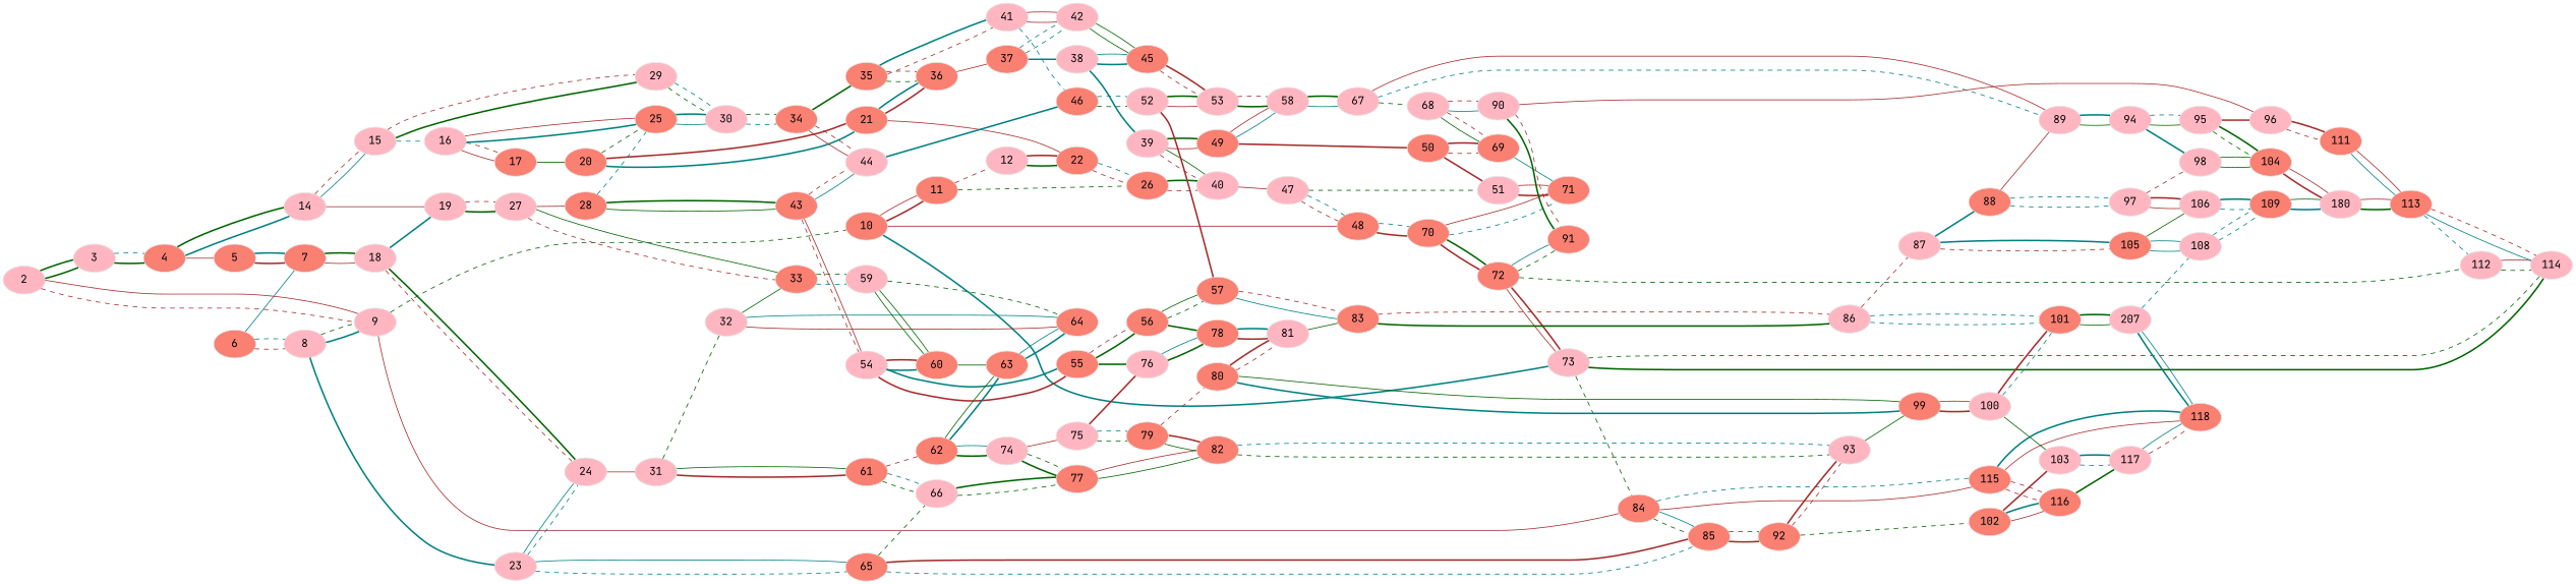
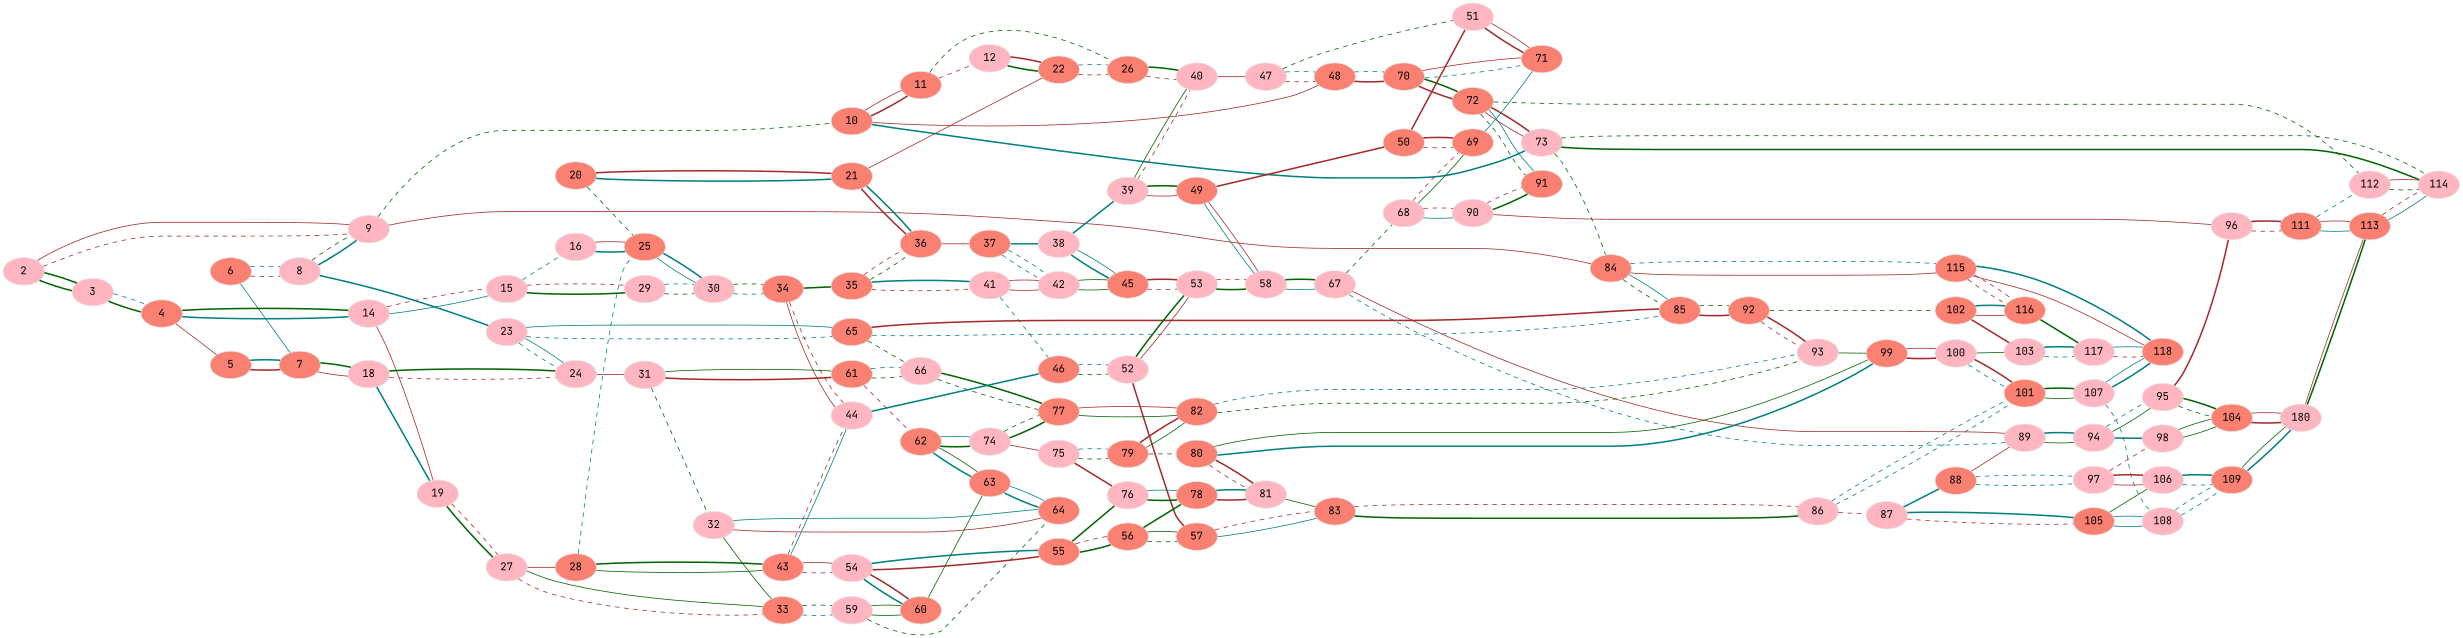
  graph {
    fontname="JetBrains Mono"
    rankdir=LR
    node [color=gray90 fillcolor=salmon fontname="JetBrains Mono" style=filled]
    edge [color=brown fontname="JetBrains Mono" style=dashed]
    2 [fillcolor=lightpink]
    3 [fillcolor=lightpink]
    9 [fillcolor=lightpink]
    6
    7
    8 [fillcolor=lightpink]
    4
    10
    84
    5
    14 [fillcolor=lightpink]
    15 [fillcolor=lightpink]
    19 [fillcolor=lightpink]
    18 [fillcolor=lightpink]
    23 [fillcolor=lightpink]
    24 [fillcolor=lightpink]
    65
    11
    48
    73 [fillcolor=lightpink]
    85
    115
    12 [fillcolor=lightpink]
    26
    70
    114 [fillcolor=lightpink]
    22
    40 [fillcolor=lightpink]
-   17
    20
    16 [fillcolor=lightpink]
    29 [fillcolor=lightpink]
    27 [fillcolor=lightpink]
    25
    30 [fillcolor=lightpink]
    21
    31 [fillcolor=lightpink]
    28
    33
    36
    37
    66 [fillcolor=lightpink]
    32 [fillcolor=lightpink]
    61
    34
    47 [fillcolor=lightpink]
    43
    59 [fillcolor=lightpink]
    44 [fillcolor=lightpink]
    54 [fillcolor=lightpink]
    35
    64
    62
    60
    41 [fillcolor=lightpink]
    46
    42 [fillcolor=lightpink]
    38 [fillcolor=lightpink]
    39 [fillcolor=lightpink]
    45
    49
    53 [fillcolor=lightpink]
    50
    58 [fillcolor=lightpink]
    51 [fillcolor=lightpink]
    52 [fillcolor=lightpink]
    55
    57
    71
    72
    69
    67 [fillcolor=lightpink]
    83
    56
    76 [fillcolor=lightpink]
    63
    78
    81 [fillcolor=lightpink]
    86 [fillcolor=lightpink]
    68 [fillcolor=lightpink]
    89 [fillcolor=lightpink]
    74 [fillcolor=lightpink]
    77
    75 [fillcolor=lightpink]
    92
    82
    90 [fillcolor=lightpink]
    94 [fillcolor=lightpink]
    91
    96 [fillcolor=lightpink]
    112 [fillcolor=lightpink]
    79
    80
    93 [fillcolor=lightpink]
    99
    100 [fillcolor=lightpink]
    87 [fillcolor=lightpink]
    101
    116
    118
    102
    88
    105
-   107 [fillcolor=lightpink label=207]
+   107 [fillcolor=lightpink]
    97 [fillcolor=lightpink]
    106 [fillcolor=lightpink]
    108 [fillcolor=lightpink]
    98 [fillcolor=lightpink]
    95 [fillcolor=lightpink]
    111
    103 [fillcolor=lightpink]
    104
    n113 [fillcolor=lightpink label=180]
    113
    109
    117 [fillcolor=lightpink]
    2 -- 3 [color=darkgreen style=bold]
    2 -- 3 [color=darkgreen style=bold]
    2 -- 9
    2 -- 9 [style=solid]
    3 -- 4 [color=darkgreen style=bold]
    3 -- 4 [color=teal]
    9 -- 10 [color=darkgreen]
    9 -- 84 [style=solid]
    6 -- 7 [color=teal style=solid]
    6 -- 8
    6 -- 8 [color=teal]
    7 -- 18 [style=solid]
    7 -- 18 [color=darkgreen style=bold]
    8 -- 9 [color=teal style=bold]
    8 -- 9 [color=darkgreen]
    8 -- 23 [color=teal style=bold]
    4 -- 5 [style=solid]
    4 -- 14 [color=teal style=bold]
    4 -- 14 [color=darkgreen style=bold]
    10 -- 11 [style=bold]
    10 -- 11 [style=solid]
    10 -- 48 [style=solid]
    10 -- 73 [color=teal style=bold]
    84 -- 85 [color=darkgreen]
    84 -- 85 [color=teal style=solid]
    84 -- 115 [style=solid]
    84 -- 115 [color=teal]
    5 -- 7 [style=bold]
    5 -- 7 [color=teal style=bold]
    14 -- 15 [color=teal style=solid]
    14 -- 15
    14 -- 19 [style=solid]
    15 -- 16 [color=teal]
    15 -- 29 [color=darkgreen style=bold]
    15 -- 29
    19 -- 27 [color=darkgreen style=bold]
    19 -- 27
    18 -- 19 [color=teal style=bold]
    18 -- 24
    18 -- 24 [color=darkgreen style=bold]
    23 -- 24 [color=teal]
    23 -- 24 [color=teal style=solid]
    23 -- 65 [color=teal]
    23 -- 65 [color=teal style=solid]
    24 -- 31 [style=solid]
    65 -- 85 [color=teal]
    65 -- 85 [style=bold]
    65 -- 66 [color=darkgreen]
    11 -- 12
    11 -- 26 [color=darkgreen]
    48 -- 70 [style=bold]
    48 -- 70 [color=teal]
    73 -- 84 [color=darkgreen]
    73 -- 114 [color=darkgreen style=bold]
    73 -- 114 [color=darkgreen]
    85 -- 92 [style=bold]
    85 -- 92 [color=darkgreen]
    115 -- 116
    115 -- 116
    115 -- 118 [style=solid]
    115 -- 118 [color=teal style=bold]
    12 -- 22 [color=darkgreen style=bold]
    12 -- 22 [style=bold]
    26 -- 40
    26 -- 40 [color=darkgreen style=bold]
    70 -- 71 [color=teal]
    70 -- 71 [style=solid]
    70 -- 72 [style=bold]
    70 -- 72 [color=darkgreen style=bold]
    22 -- 26
    22 -- 26 [color=teal]
    40 -- 47 [style=solid]
-   17 -- 20 [color=darkgreen style=solid]
    20 -- 25 [color=darkgreen]
    20 -- 21 [color=teal style=bold]
    20 -- 21 [style=bold]
-   16 -- 17 [style=solid]
-   16 -- 17
    16 -- 25 [color=teal style=bold]
    16 -- 25 [style=solid]
    29 -- 30 [color=darkgreen]
    29 -- 30 [color=teal]
    27 -- 28 [style=solid]
    27 -- 33
    27 -- 33 [color=darkgreen style=solid]
    25 -- 30 [color=teal style=solid]
    25 -- 30 [color=teal style=bold]
    30 -- 34 [color=teal]
    30 -- 34 [color=darkgreen]
    21 -- 22 [style=solid]
    21 -- 36 [style=bold]
    21 -- 36 [color=teal style=bold]
    31 -- 32 [color=darkgreen]
    31 -- 61 [style=bold]
    31 -- 61 [color=darkgreen style=solid]
    28 -- 25 [color=teal]
    28 -- 43 [color=darkgreen style=solid]
    28 -- 43 [color=darkgreen style=bold]
    33 -- 59 [color=teal]
    33 -- 59 [color=darkgreen]
    36 -- 37 [style=solid]
    37 -- 42 [color=teal]
    37 -- 42 [color=teal]
    37 -- 38 [color=teal style=bold]
    66 -- 77 [color=darkgreen]
    66 -- 77 [color=darkgreen style=bold]
    32 -- 33 [color=darkgreen style=solid]
    32 -- 64 [style=solid]
    32 -- 64 [color=teal style=solid]
    61 -- 66 [color=darkgreen]
    61 -- 66 [color=teal]
    61 -- 62
    34 -- 44 [style=solid]
    34 -- 44
    34 -- 35 [color=darkgreen style=bold]
    47 -- 48
    47 -- 48 [color=teal]
    47 -- 51 [color=darkgreen]
    43 -- 44 [color=teal style=solid]
    43 -- 44
    43 -- 54
    43 -- 54 [style=solid]
    59 -- 64 [color=darkgreen]
    59 -- 60 [color=darkgreen style=solid]
    59 -- 60 [color=darkgreen style=solid]
    44 -- 46 [color=teal style=bold]
    54 -- 60 [color=teal style=bold]
    54 -- 60 [style=bold]
    54 -- 55 [style=bold]
    54 -- 55 [color=teal style=bold]
    35 -- 36 [color=darkgreen]
    35 -- 36
    35 -- 41
    35 -- 41 [color=teal style=bold]
    62 -- 63 [color=teal style=bold]
    62 -- 63 [color=darkgreen style=solid]
    62 -- 74 [color=darkgreen style=bold]
    62 -- 74 [color=teal style=solid]
    60 -- 63 [color=darkgreen style=solid]
    41 -- 46 [color=teal]
    41 -- 42 [style=solid]
    41 -- 42 [style=solid]
    46 -- 52 [color=darkgreen]
    46 -- 52 [color=teal]
    42 -- 45 [color=darkgreen style=solid]
    42 -- 45 [color=darkgreen style=solid]
    38 -- 39 [color=teal style=bold]
    38 -- 45 [color=teal style=bold]
    38 -- 45 [color=teal style=solid]
    39 -- 40
    39 -- 40 [color=darkgreen style=solid]
    39 -- 49 [style=solid]
    39 -- 49 [color=darkgreen style=bold]
    45 -- 53
    45 -- 53 [style=bold]
    49 -- 50 [style=bold]
    49 -- 58 [color=teal style=solid]
    49 -- 58 [style=solid]
    53 -- 58 [color=darkgreen style=bold]
    53 -- 58
    50 -- 51 [style=bold]
    50 -- 69
    50 -- 69 [style=bold]
    58 -- 67 [color=teal style=solid]
    58 -- 67 [color=darkgreen style=bold]
    51 -- 71 [style=bold]
    51 -- 71 [style=solid]
    52 -- 53 [style=solid]
    52 -- 53 [color=darkgreen style=bold]
    52 -- 57 [style=bold]
    55 -- 56 [color=darkgreen style=bold]
    55 -- 56
    55 -- 76 [color=darkgreen style=bold]
    57 -- 83 [color=teal style=solid]
    57 -- 83
    72 -- 73 [style=solid]
    72 -- 73 [style=bold]
    72 -- 91 [color=darkgreen]
    72 -- 91 [color=teal style=solid]
    72 -- 112 [color=darkgreen]
    69 -- 71 [color=teal style=solid]
    67 -- 68 [color=darkgreen]
    67 -- 89 [color=teal]
    67 -- 89 [style=solid]
    83 -- 86 [color=darkgreen style=bold]
    83 -- 86
    56 -- 57 [color=darkgreen]
    56 -- 57 [color=darkgreen style=solid]
    56 -- 78 [color=darkgreen style=bold]
    76 -- 78 [color=darkgreen style=bold]
    76 -- 78 [color=teal style=solid]
    63 -- 64 [color=teal style=bold]
    63 -- 64 [color=teal style=solid]
    78 -- 81 [style=bold]
    78 -- 81 [color=teal style=bold]
    81 -- 83 [color=darkgreen style=solid]
    86 -- 87
    86 -- 101 [color=teal]
    86 -- 101 [color=teal]
    68 -- 69 [color=darkgreen style=solid]
    68 -- 69
    68 -- 90 [color=teal style=solid]
    68 -- 90
    89 -- 94 [color=darkgreen style=solid]
    89 -- 94 [color=teal style=bold]
    74 -- 77 [color=darkgreen style=bold]
    74 -- 77 [color=darkgreen]
    74 -- 75 [style=solid]
    77 -- 82 [color=darkgreen style=solid]
    77 -- 82 [style=solid]
    75 -- 76 [style=bold]
    75 -- 79 [color=darkgreen]
    75 -- 79 [color=teal]
    92 -- 93
    92 -- 93 [style=bold]
    92 -- 102 [color=darkgreen]
    82 -- 93 [color=darkgreen]
    82 -- 93 [color=teal]
    90 -- 91 [color=darkgreen style=bold]
    90 -- 91
    90 -- 96 [style=solid]
    94 -- 98 [color=teal style=bold]
    94 -- 95 [color=darkgreen style=solid]
    94 -- 95 [color=teal]
    96 -- 111
    96 -- 111 [style=bold]
    112 -- 114 [color=darkgreen]
    112 -- 114 [style=solid]
    79 -- 82 [color=darkgreen style=solid]
    79 -- 82 [style=bold]
    79 -- 80
    80 -- 81
    80 -- 81 [style=bold]
    80 -- 99 [color=teal style=bold]
    80 -- 99 [color=darkgreen style=solid]
    93 -- 99 [color=darkgreen style=solid]
    99 -- 100 [style=bold]
    99 -- 100 [style=solid]
    100 -- 101 [color=teal]
    100 -- 101 [style=bold]
    100 -- 103 [color=darkgreen style=solid]
    87 -- 88 [color=teal style=bold]
    87 -- 105
    87 -- 105 [color=teal style=bold]
    101 -- 107 [color=darkgreen style=solid]
    101 -- 107 [color=darkgreen style=bold]
    116 -- 117 [color=darkgreen style=bold]
    102 -- 116 [style=solid]
    102 -- 116 [color=teal style=bold]
    102 -- 103 [style=bold]
    88 -- 89 [style=solid]
    88 -- 97 [color=teal]
    88 -- 97 [color=teal]
    105 -- 106 [color=darkgreen style=solid]
    105 -- 108 [color=teal style=solid]
    105 -- 108 [color=teal style=solid]
    107 -- 118 [color=teal style=bold]
    107 -- 118 [color=teal style=solid]
    107 -- 108 [color=teal]
    97 -- 106 [style=solid]
    97 -- 106 [style=bold]
    97 -- 98
    106 -- 109 [color=teal]
    106 -- 109 [color=teal style=bold]
    108 -- 109 [color=teal]
    108 -- 109 [color=teal]
    98 -- 104 [color=darkgreen style=solid]
    98 -- 104 [color=darkgreen style=solid]
    95 -- 96 [style=bold]
    95 -- 104 [color=darkgreen]
    95 -- 104 [color=darkgreen style=bold]
-   113 -- 112 [color=teal]
+   111 -- 112 [color=teal]
    111 -- 113 [color=teal style=solid]
    111 -- 113 [style=solid]
    103 -- 117 [color=teal]
    103 -- 117 [color=teal style=bold]
    104 -- n113 [style=bold]
    104 -- n113 [style=solid]
    n113 -- 113 [color=darkgreen style=bold]
    n113 -- 113 [style=solid]
    113 -- 114 [color=teal style=solid]
    113 -- 114
    109 -- n113 [color=teal style=bold]
    109 -- n113 [color=darkgreen style=solid]
    117 -- 118
    117 -- 118 [color=teal style=solid]
  }
